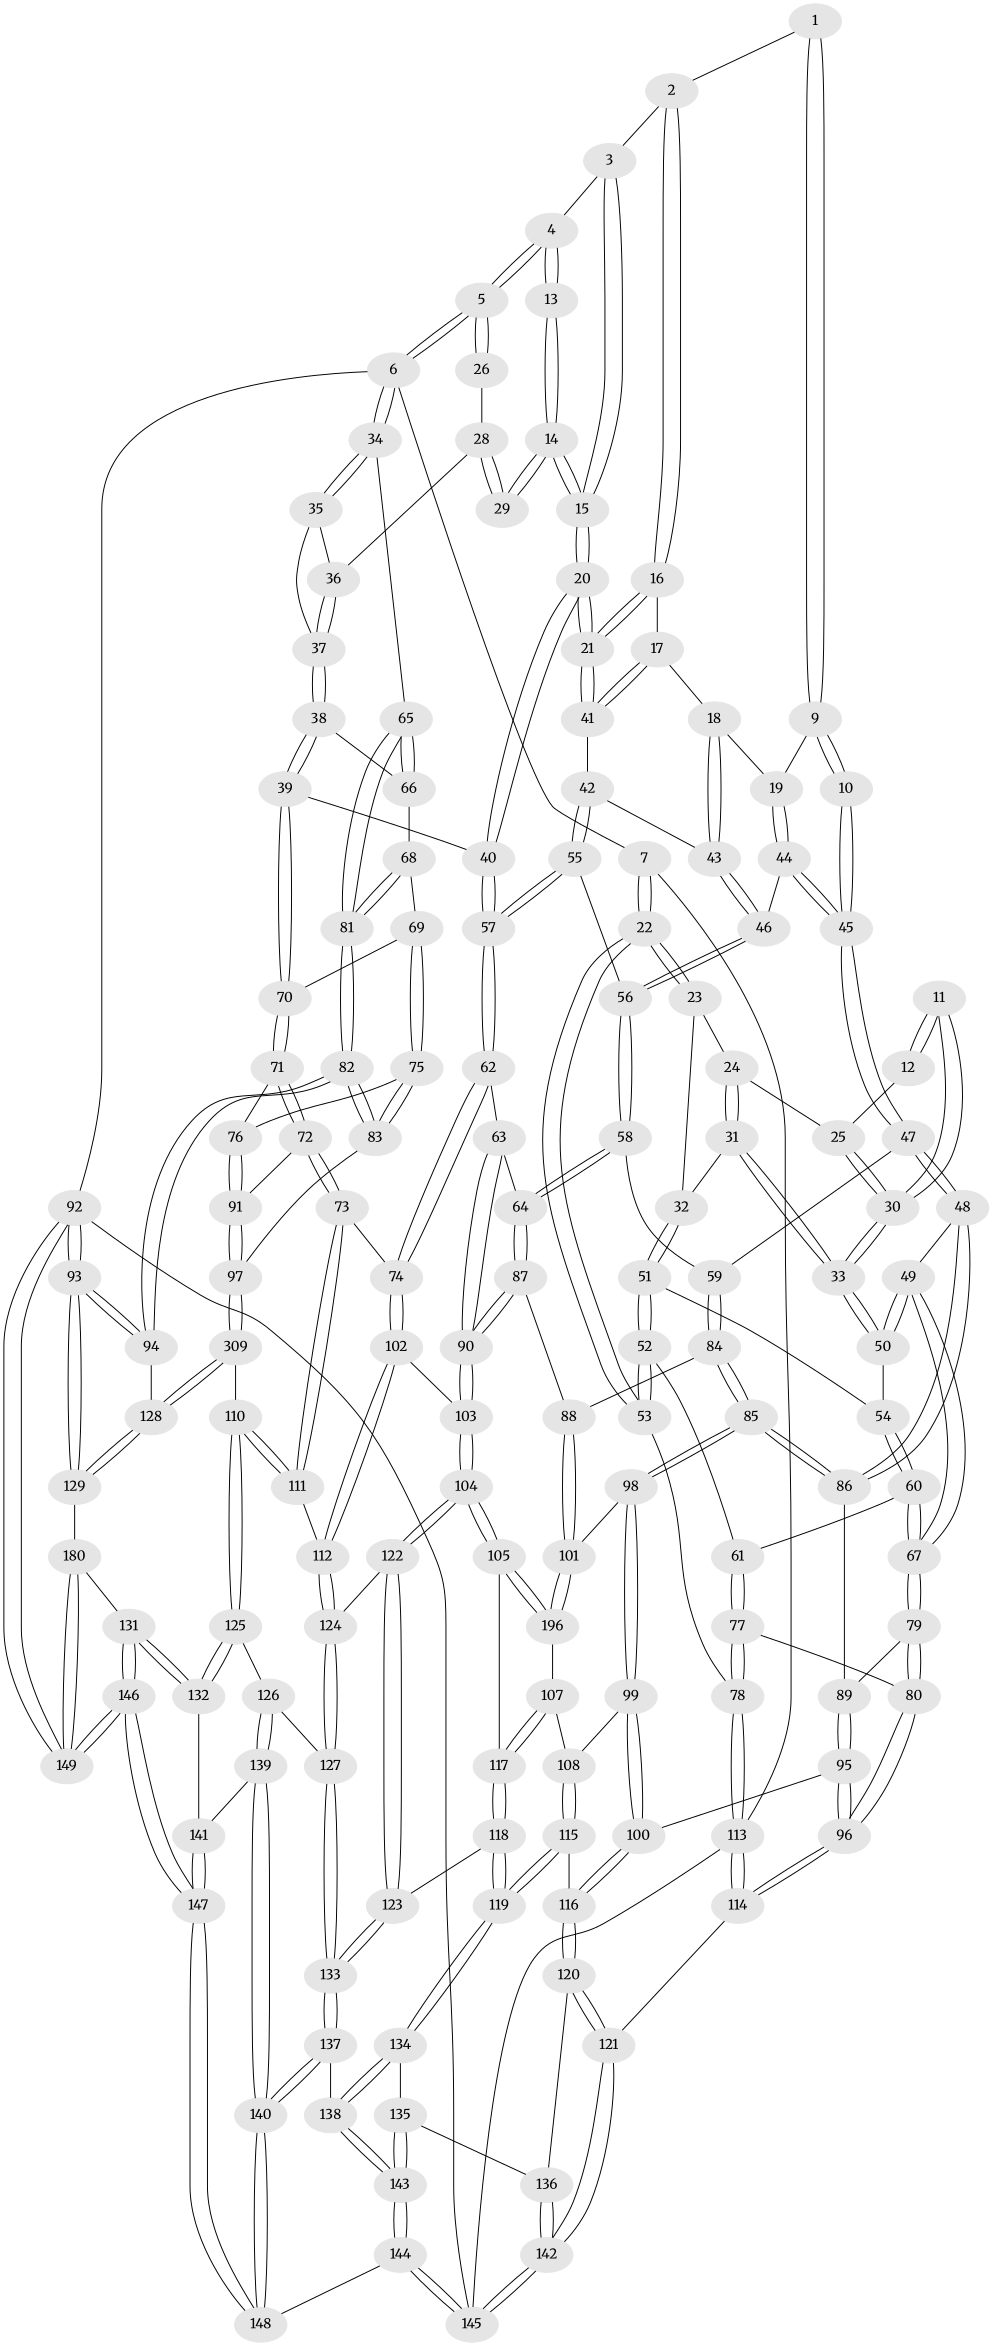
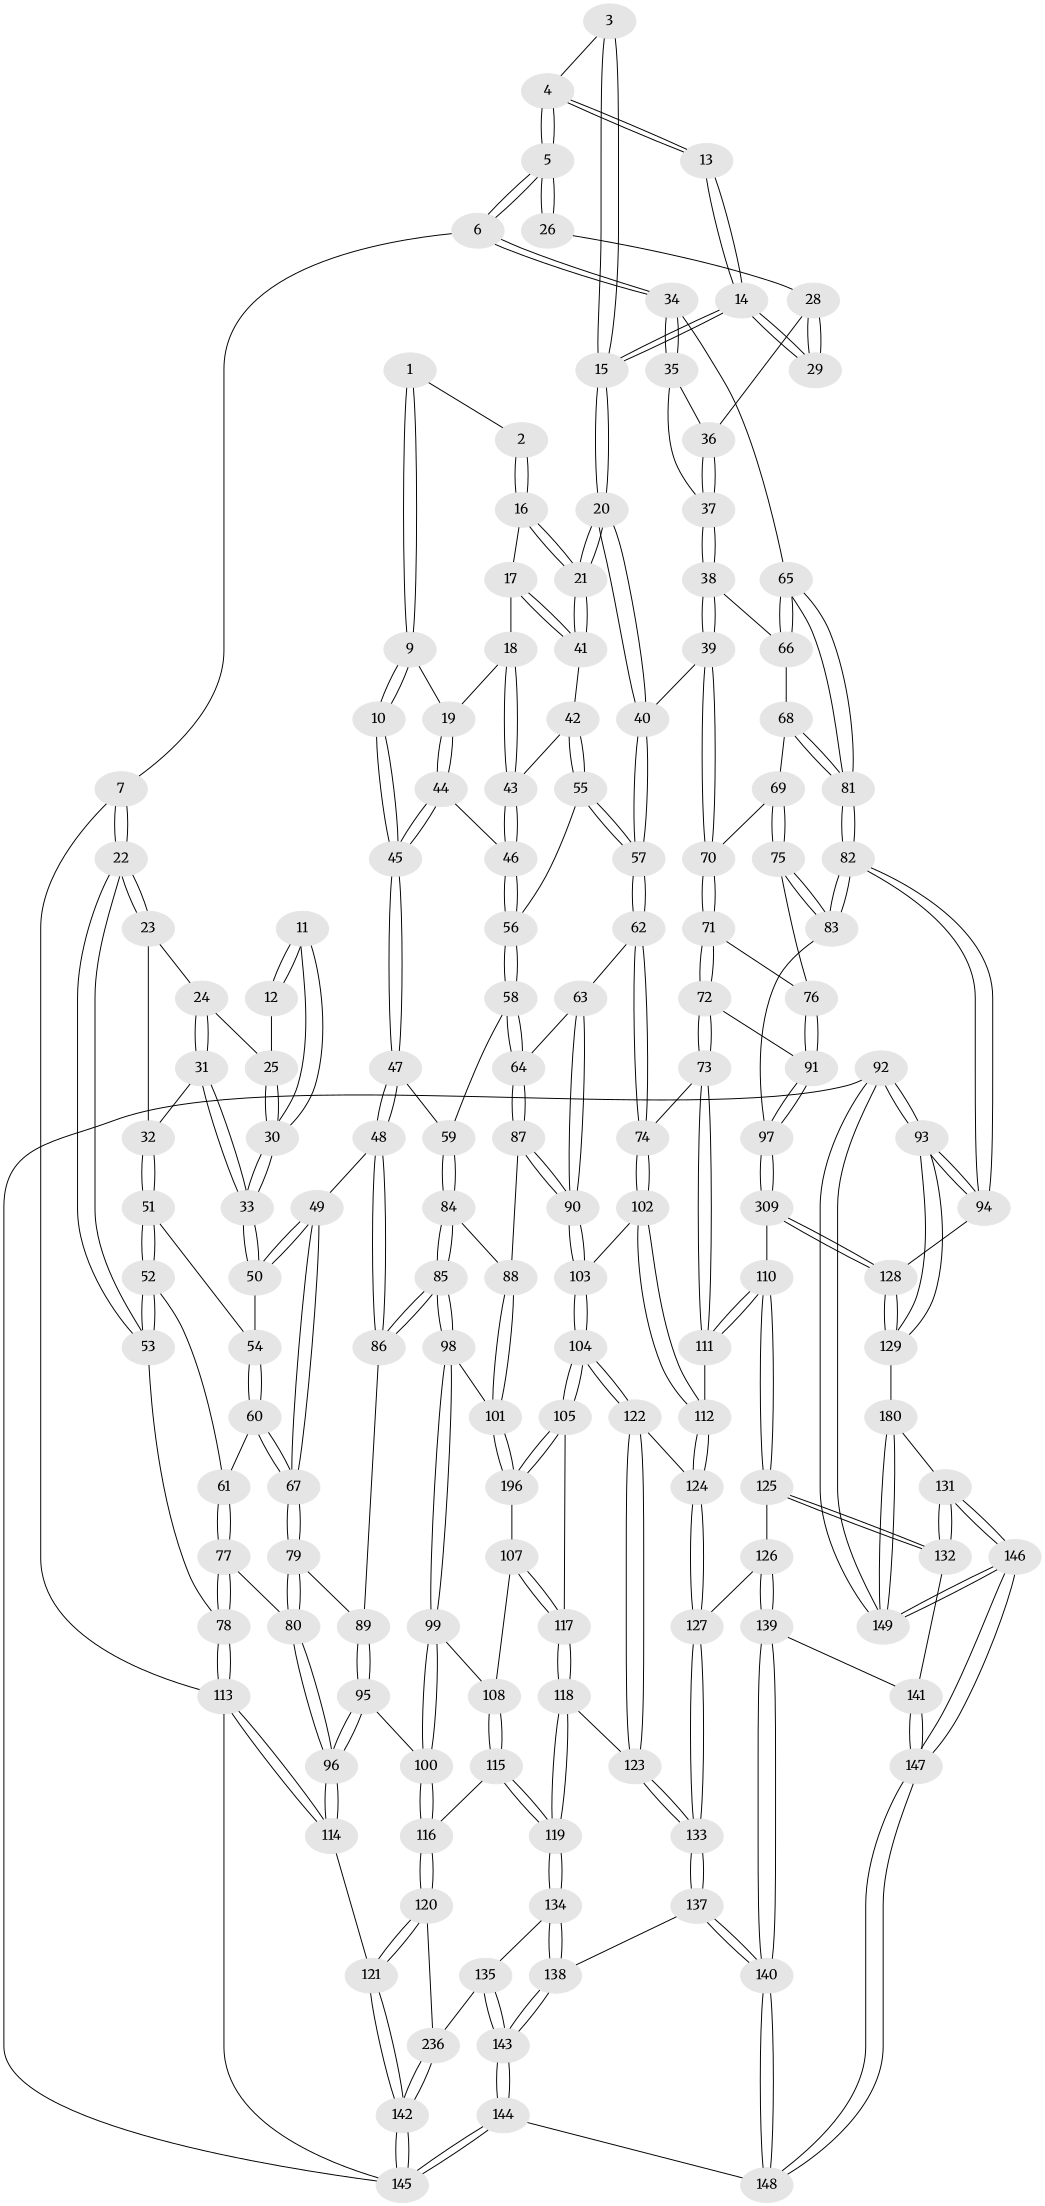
  graph {
    fontname=Merriweather
    node [color=gray90 fontname=Merriweather style=filled]
    edge [fontname=Merriweather]
    1
    2
    9
    3
    16
    10
    19
    4
    15
    17
    21
    5
    13
    20
    6
    26
    14
    7
    34
    92
    28
    22
    113
    35
    65
    93
    145
    149
    23
    53
    114
    12
    25
    45
    44
    11
    30
    47
    33
    29
    40
    18
    41
    43
    42
    46
    57
    24
    32
    78
    31
    51
    36
    37
    50
    54
    52
    66
    81
    38
    39
    70
    68
    71
    62
    55
    56
    48
    59
    58
    49
    86
    84
    67
    89
    79
    60
    61
    77
    64
    63
    74
    87
    85
    88
    80
    90
    102
    103
    82
    69
    75
    76
    83
    72
    73
    91
    111
    97
    112
    96
    95
    94
    128
    n105 [label=309]
    98
    101
    99
    n109 [label=196]
    100
    104
    129
    n113 [label=180]
    116
    121
    110
    108
    115
    120
    107
    124
    105
    122
    117
    123
    118
    119
    125
    126
    132
    127
    142
    134
-   136
+   136 [label=236]
    133
    135
    138
    137
    139
    141
    140
    131
    146
    147
    143
    144
    148
    1 -- 2
    1 -- 9
    1 -- 9
-   2 -- 3
    2 -- 16
    2 -- 16
    9 -- 10
    9 -- 10
    9 -- 19
    3 -- 4
    3 -- 15
    3 -- 15
    16 -- 17
    16 -- 21
    16 -- 21
    10 -- 45
    10 -- 45
    19 -- 44
    19 -- 44
    4 -- 5
    4 -- 5
    4 -- 13
    4 -- 13
    15 -- 20
    15 -- 20
    17 -- 18
    17 -- 41
    17 -- 41
    21 -- 41
    21 -- 41
    5 -- 6
    5 -- 6
    5 -- 26
    5 -- 26
    13 -- 14
    13 -- 14
    20 -- 21
    20 -- 21
    20 -- 40
    20 -- 40
    6 -- 7
    6 -- 34
    6 -- 34
-   6 -- 92
    26 -- 28
    14 -- 15
    14 -- 15
    14 -- 29
    14 -- 29
    7 -- 22
    7 -- 22
    7 -- 113
    34 -- 35
    34 -- 35
    34 -- 65
    92 -- 93
    92 -- 93
    92 -- 145
    92 -- 149
    92 -- 149
    28 -- 29
    28 -- 29
    28 -- 36
    22 -- 23
    22 -- 23
    22 -- 53
    22 -- 53
    113 -- 145
    113 -- 114
    113 -- 114
    35 -- 36
    35 -- 37
    65 -- 66
    65 -- 66
    65 -- 81
    65 -- 81
    93 -- 94
    93 -- 94
    93 -- 129
    93 -- 129
    23 -- 24
    23 -- 32
    53 -- 78
    114 -- 121
    12 -- 25
    25 -- 30
    25 -- 30
    45 -- 47
    45 -- 47
    44 -- 45
    44 -- 45
    44 -- 46
    11 -- 12
    11 -- 12
    11 -- 30
    11 -- 30
    30 -- 33
    30 -- 33
    47 -- 48
    47 -- 48
    47 -- 59
    33 -- 50
    33 -- 50
    40 -- 57
    40 -- 57
    18 -- 19
    18 -- 43
    18 -- 43
    41 -- 42
    43 -- 46
    43 -- 46
    42 -- 43
    42 -- 55
    42 -- 55
    46 -- 56
    46 -- 56
    57 -- 62
    57 -- 62
    24 -- 25
    24 -- 31
    24 -- 31
    32 -- 51
    32 -- 51
    78 -- 113
    78 -- 113
    31 -- 33
    31 -- 33
    31 -- 32
    51 -- 54
    51 -- 52
    51 -- 52
    36 -- 37
    36 -- 37
    37 -- 38
    37 -- 38
    50 -- 54
    54 -- 60
    54 -- 60
    52 -- 53
    52 -- 53
    52 -- 61
    66 -- 68
    81 -- 82
    81 -- 82
    38 -- 66
    38 -- 39
    38 -- 39
    39 -- 40
    39 -- 70
    39 -- 70
    70 -- 71
    70 -- 71
    68 -- 81
    68 -- 81
    68 -- 69
    71 -- 76
    71 -- 72
    71 -- 72
    62 -- 63
    62 -- 74
    62 -- 74
    55 -- 57
    55 -- 57
    55 -- 56
    56 -- 58
    56 -- 58
    48 -- 49
    48 -- 86
    48 -- 86
    59 -- 84
    59 -- 84
    58 -- 59
    58 -- 64
    58 -- 64
    49 -- 50
    49 -- 50
    49 -- 67
    49 -- 67
    86 -- 89
    84 -- 85
    84 -- 85
    84 -- 88
    67 -- 79
    67 -- 79
    89 -- 95
    89 -- 95
    79 -- 89
    79 -- 80
    79 -- 80
    60 -- 67
    60 -- 67
    60 -- 61
    61 -- 77
    61 -- 77
    77 -- 78
    77 -- 78
    77 -- 80
    64 -- 87
    64 -- 87
    63 -- 64
    63 -- 90
    63 -- 90
    74 -- 102
    74 -- 102
    87 -- 88
    87 -- 90
    87 -- 90
    85 -- 86
    85 -- 86
    85 -- 98
    85 -- 98
    88 -- 101
    88 -- 101
    80 -- 96
    80 -- 96
    90 -- 103
    90 -- 103
    102 -- 103
    102 -- 112
    102 -- 112
    103 -- 104
    103 -- 104
    82 -- 83
    82 -- 83
    82 -- 94
    82 -- 94
    69 -- 70
    69 -- 75
    69 -- 75
    75 -- 76
    75 -- 83
    75 -- 83
    76 -- 91
    76 -- 91
    83 -- 97
    72 -- 73
    72 -- 73
    72 -- 91
    73 -- 74
    73 -- 111
    73 -- 111
    91 -- 97
    91 -- 97
    111 -- 112
    97 -- n105
    97 -- n105
    112 -- 124
    112 -- 124
    96 -- 114
    96 -- 114
    95 -- 96
    95 -- 96
    95 -- 100
    94 -- 128
    128 -- 129
    128 -- 129
    n105 -- 128
    n105 -- 128
    n105 -- 110
    98 -- 101
    98 -- 99
    98 -- 99
    101 -- n109
    101 -- n109
    99 -- 100
    99 -- 100
    99 -- 108
    n109 -- 107
    100 -- 116
    100 -- 116
    104 -- 105
    104 -- 105
    104 -- 122
    104 -- 122
    129 -- n113
    n113 -- 149
    n113 -- 149
    n113 -- 131
    116 -- 120
    116 -- 120
    121 -- 142
    121 -- 142
    110 -- 111
    110 -- 111
    110 -- 125
    110 -- 125
    108 -- 115
    108 -- 115
    115 -- 116
    115 -- 119
    115 -- 119
    120 -- 121
    120 -- 121
    120 -- 136
    107 -- 108
    107 -- 117
    107 -- 117
    124 -- 127
    124 -- 127
    105 -- n109
    105 -- n109
    105 -- 117
    122 -- 124
    122 -- 123
    122 -- 123
    117 -- 118
    117 -- 118
    123 -- 133
    123 -- 133
    118 -- 123
    118 -- 119
    118 -- 119
    119 -- 134
    119 -- 134
    125 -- 126
    125 -- 132
    125 -- 132
    126 -- 127
    126 -- 139
    126 -- 139
    132 -- 141
    127 -- 133
    127 -- 133
    142 -- 145
    142 -- 145
    134 -- 135
    134 -- 138
    134 -- 138
    136 -- 142
    136 -- 142
    133 -- 137
    133 -- 137
    135 -- 136
    135 -- 143
    135 -- 143
    138 -- 143
    138 -- 143
    137 -- 138
    137 -- 140
    137 -- 140
    139 -- 141
    139 -- 140
    139 -- 140
    141 -- 147
    141 -- 147
    140 -- 148
    140 -- 148
    131 -- 132
    131 -- 132
    131 -- 146
    131 -- 146
    146 -- 149
    146 -- 149
    146 -- 147
    146 -- 147
    147 -- 148
    147 -- 148
    143 -- 144
    143 -- 144
    144 -- 145
    144 -- 145
    144 -- 148
  }
